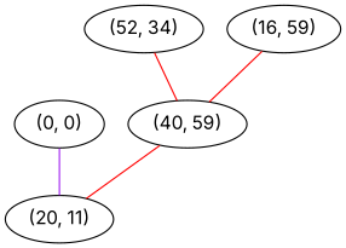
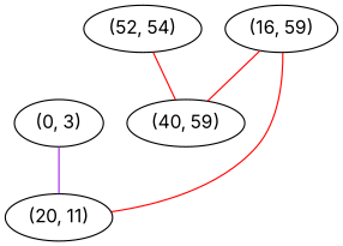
  graph {
    fontname=Inter
    node [fontname=Inter]
    edge [color=red fontname=Inter weight=1]
-   "(0, 0)"
+   "(0, 0)" [label="(0, 3)"]
    "(20, 11)"
-   "(52, 54)" [label="(52, 34)"]
+   "(52, 54)"
    "(40, 59)"
    n5 [label="(16, 59)"]
    "(0, 0)" -- "(20, 11)" [color=purple weight=4]
    "(52, 54)" -- "(40, 59)"
-   "(40, 59)" -- "(20, 11)"
+   n5 -- "(20, 11)"
    n5 -- "(40, 59)"
  }
